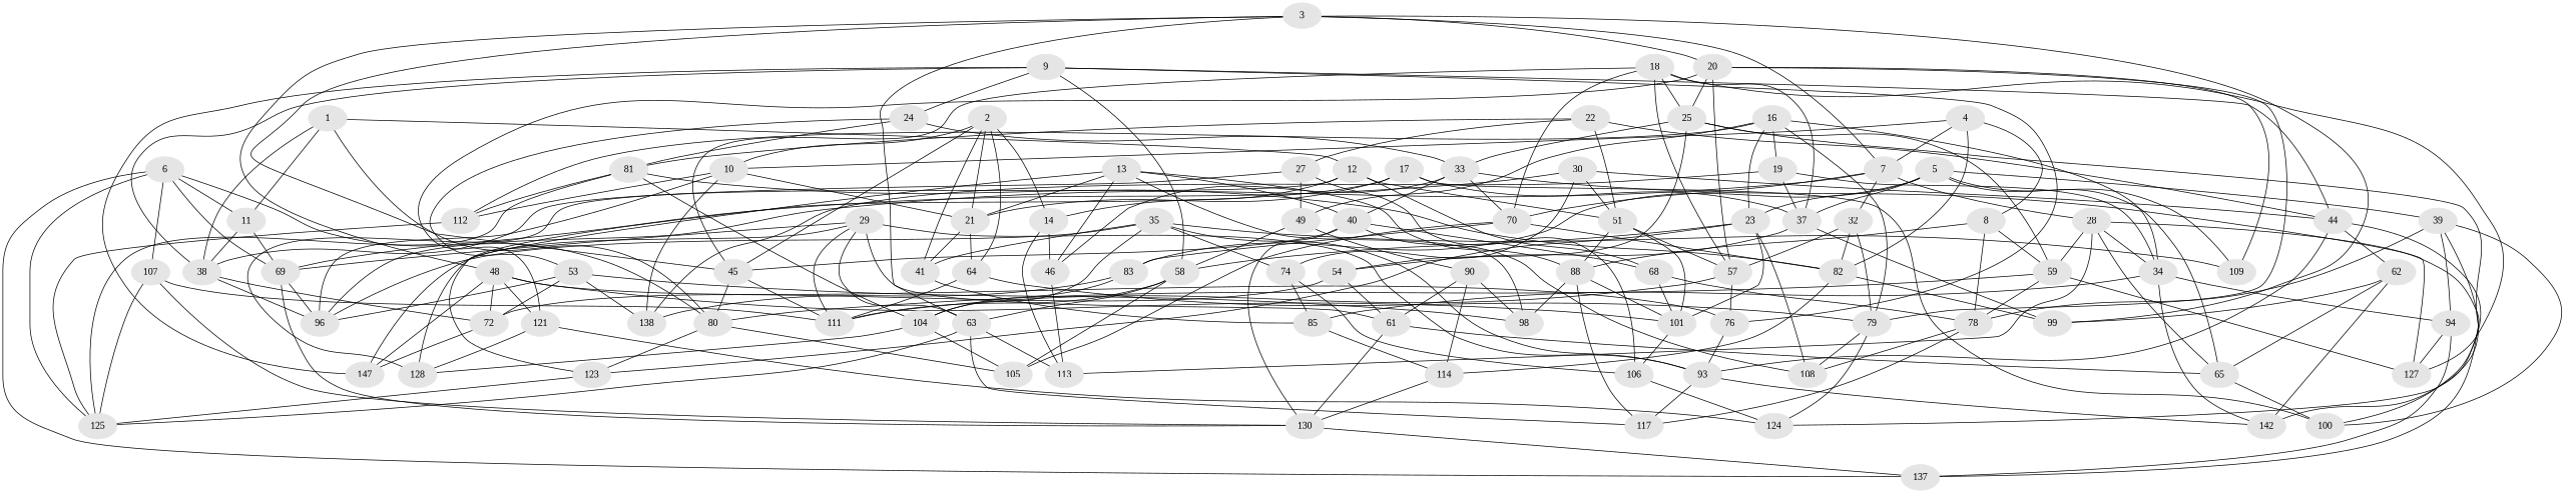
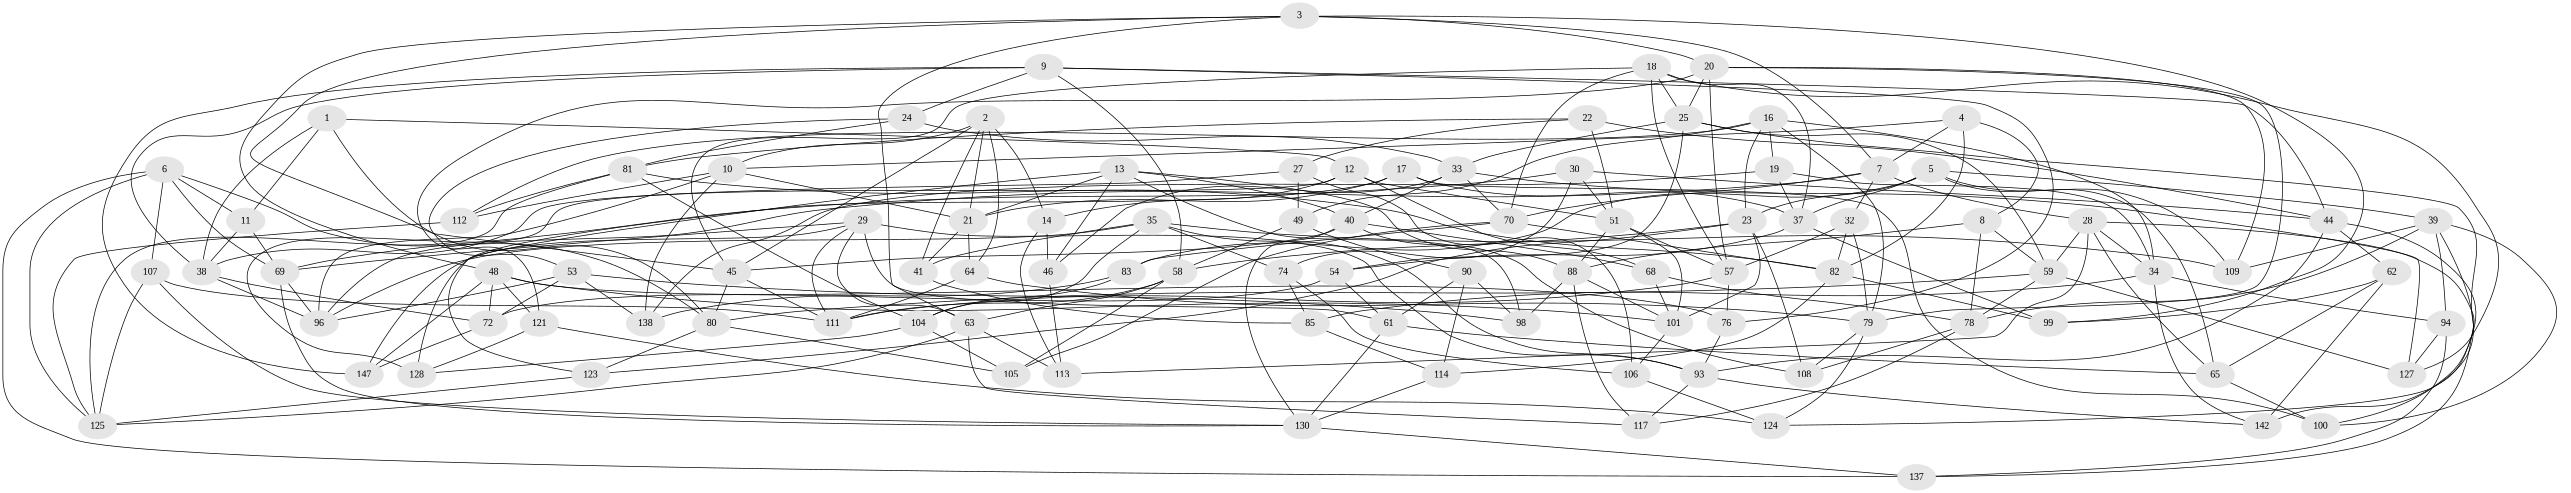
  graph {
    fontname="Liberation Serif"
    node [color=gray90 fontname="Liberation Serif" style=filled]
    edge [fontname="Liberation Serif"]
    1
    11
    12 [super="+15"]
    38 [super="+52"]
    80 [super="+146"]
    69 [super="+86"]
    14
    51 [super="+91"]
    68
    128
    96 [super="+134"]
    72 [super="+97"]
    123
    105
    2 [super="+56"]
    10 [super="+31"]
    21 [super="+126"]
    41
    45 [super="+140"]
    64
    112
    138
    46
    113
    85
    111 [super="+133"]
    79 [super="+84"]
    3 [super="+42"]
    7 [super="+116"]
    20 [super="+55"]
    48 [super="+89"]
    63 [super="+131"]
    99
    28 [super="+118"]
    32
    70 [super="+122"]
    109
    25 [super="+26"]
    57 [super="+132"]
    121
    76
    147
    101 [super="+141"]
    125 [super="+139"]
    117
    4
    8
    82 [super="+90"]
    59 [super="+143"]
    78 [super="+144"]
    88 [super="+148"]
    114
    5 [super="+145"]
    23 [super="+110"]
    37 [super="+92"]
    39 [super="+115"]
    65 [super="+75"]
    83
    58 [super="+66"]
    108
    54
    100
    94
    142
    104 [super="+120"]
    6 [super="+136"]
    107
    137
    130 [super="+135"]
    34 [super="+119"]
    127
    98
    9 [super="+43"]
    24
    44 [super="+102"]
    81 [super="+95"]
    33 [super="+87"]
    53 [super="+71"]
    93 [super="+129"]
    62
    13 [super="+103"]
    40 [super="+47"]
    16 [super="+36"]
    19
    49
    n86 [label=90]
    124
    17
    18 [super="+50"]
    22
    27
    106
    61 [super="+73"]
    29 [super="+67"]
    30
    74
    35 [super="+77"]
    1 -- 11
    1 -- 12
    1 -- 38
    1 -- 80
    11 -- 38
    11 -- 69
    12 -- 14
    12 -- 51
    12 -- 68
    12 -- 128
    38 -- 96
    38 -- 72
    80 -- 123
    80 -- 105
    69 -- 96
    69 -- 130
    14 -- 46
    14 -- 113
    51 -- 57
    51 -- 101
    51 -- 88
    68 -- 101
    68 -- 78
    72 -- 147
    123 -- 125
    2 -- 14
    2 -- 10
    2 -- 21
    2 -- 41
    2 -- 45
    2 -- 64
    10 -- 96
    10 -- 21
    10 -- 112
    10 -- 138
    21 -- 41
    21 -- 64
    41 -- 85
    45 -- 80
    45 -- 111
    64 -- 111
    64 -- 79
    112 -- 125
    46 -- 113
    85 -- 114
    79 -- 108
    79 -- 124
    3 -- 45
    3 -- 7
    3 -- 20
    3 -- 48
    3 -- 63
    3 -- 99
    7 -- 96
    7 -- 28
    7 -- 32
    7 -- 70
    20 -- 79
    20 -- 109
    20 -- 25
    20 -- 57
    20 -- 121
    48 -- 72
    48 -- 121
    48 -- 76
    48 -- 147
    48 -- 101
    63 -- 113
    63 -- 125
    63 -- 117
    28 -- 113
    28 -- 59
    28 -- 65
    28 -- 137
    28 -- 34
    32 -- 79
    32 -- 57
    32 -- 82
    70 -- 105
    70 -- 82
    70 -- 83
    25 -- 59
    25 -- 54
    25 -- 33
    25 -- 124
    57 -- 111
    57 -- 76
    121 -- 128
    121 -- 124
    76 -- 93
    101 -- 106
    4 -- 10
    4 -- 7
    4 -- 8
    4 -- 82
    8 -- 59
    8 -- 78
    8 -- 88
    82 -- 99
    82 -- 114
    59 -- 80
    59 -- 78
    59 -- 127
    78 -- 117
    78 -- 108
    88 -- 101
    88 -- 117
    88 -- 98
    114 -- 130
    5 -- 109
    5 -- 23
    5 -- 37
    5 -- 39
    5 -- 65
    5 -- 83
    23 -- 123
    23 -- 101
    23 -- 58
    23 -- 108
    37 -- 99
    37 -- 54
+   39 -- 109
    39 -- 78
    39 -- 100
    39 -- 94
    39 -- 142
    65 -- 100
    83 -- 138
    83 -- 104
    58 -- 105
    58 -- 111
    58 -- 63
    54 -- 72
    54 -- 61
    94 -- 137
    94 -- 127
    104 -- 128
    104 -- 105
    6 -- 11
    6 -- 80
    6 -- 69
    6 -- 125
    6 -- 107
    6 -- 137
    107 -- 111
    107 -- 125
    107 -- 130
    130 -- 137
    34 -- 85
    34 -- 94
    34 -- 142
    9 -- 38
    9 -- 76
    9 -- 147
    9 -- 58
    9 -- 24
    9 -- 44
    24 -- 81
    24 -- 33
    24 -- 53
    44 -- 100
    44 -- 93
    44 -- 62
    81 -- 112
    81 -- 125
    81 -- 82
    81 -- 104
    33 -- 46
    33 -- 70
    33 -- 127
    33 -- 40
    53 -- 96
    53 -- 72 [weight=2]
    53 -- 138
    53 -- 98
    93 -- 117
    93 -- 142
    62 -- 99
    62 -- 65
    62 -- 142
    13 -- 123
    13 -- 21
    13 -- 46
    13 -- 88
    13 -- 98
    13 -- 40
    40 -- 68
    40 -- 45
    40 -- 108
    40 -- 130
    16 -- 112
    16 -- 79
    16 -- 23
    16 -- 34
    16 -- 19
    16 -- 49
    19 -- 138
    19 -- 37
    19 -- 34
    49 -- 58
    49 -- n86
    n86 -- 114
    n86 -- 98
    n86 -- 61
    17 -- 128
    17 -- 21
    17 -- 37
    17 -- 100
    18 -- 45
    18 -- 70
    18 -- 25
    18 -- 57
    18 -- 37
    18 -- 127
    22 -- 51
    22 -- 44
    22 -- 81
    22 -- 27
    27 -- 38
    27 -- 49
    27 -- 106
    106 -- 124
    61 -- 65 [weight=2]
    61 -- 130
    29 -- 69
    29 -- 111
    29 -- 63
    29 -- 147
    29 -- 93
    29 -- 61
    30 -- 69
    30 -- 51
    30 -- 44
    30 -- 74
    74 -- 85
    74 -- 106
    35 -- 96
    35 -- 41
    35 -- 109
    35 -- 104
    35 -- 93
    35 -- 74
  }
